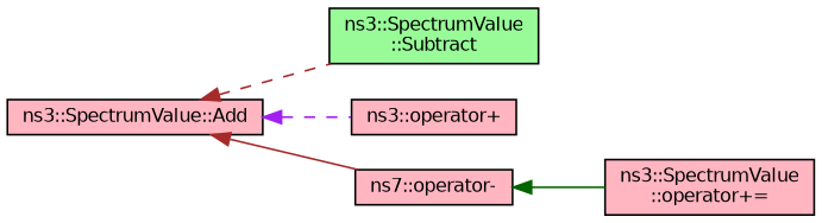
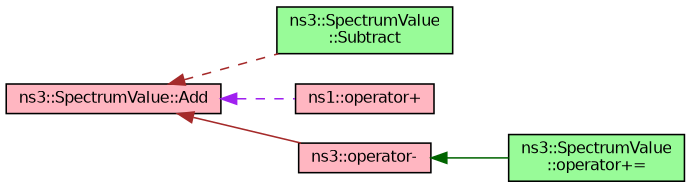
  digraph {
    fontname="DejaVu Sans"
    rankdir=LR
    node [color=black fillcolor=lightpink fontname="DejaVu Sans" fontsize=10 shape=record style=filled]
    edge [color=brown dir=back fontname="DejaVu Sans" fontsize=10 labelfontname=Helvetica labelfontsize=10 style=dashed]
    n1 [fontcolor=black height=0.2 label="ns3::SpectrumValue::Add" width=0.4]
    n2 [fillcolor=palegreen height=0.2 label="ns3::SpectrumValue\l::Subtract" width=0.4]
-   n3 [height=0.2 label="ns3::operator+" width=0.4]
-   n4 [height=0.2 label="ns7::operator-" width=0.4]
-   n5 [height=0.2 label="ns3::SpectrumValue\l::operator+=" width=0.4]
+   n3 [height=0.2 label="ns1::operator+" width=0.4]
+   n4 [height=0.2 label="ns3::operator-" width=0.4]
+   n5 [fillcolor=palegreen height=0.2 label="ns3::SpectrumValue\l::operator+=" width=0.4]
    n1 -> n2
    n1 -> n3 [color=purple]
    n1 -> n4 [style=solid]
    n4 -> n5 [color=darkgreen style=solid]
  }
